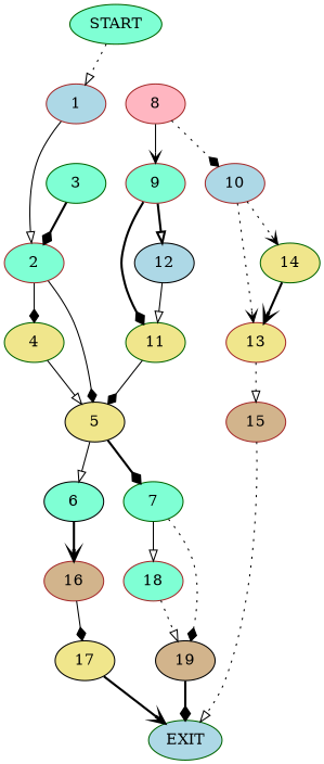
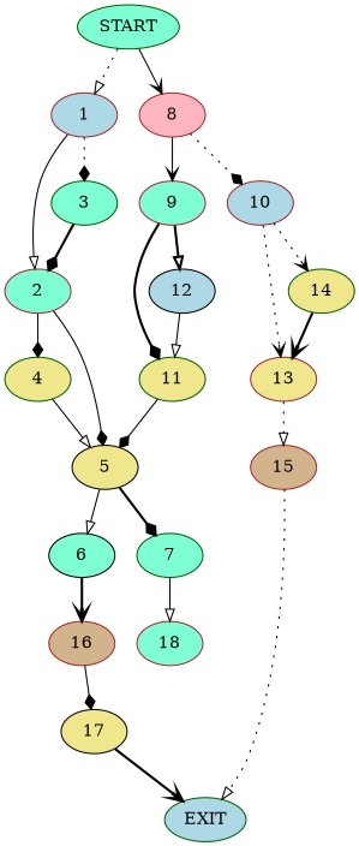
  digraph {
    node [color=brown fillcolor=aquamarine style=filled]
    edge [arrowhead=diamond style=solid]
    n1 [color=darkgreen label=START]
    1 [fillcolor=lightblue]
    8 [fillcolor=lightpink]
    2
    3 [color=darkgreen]
    9
    10 [fillcolor=lightblue]
    n8 [color=darkgreen fillcolor=lightblue label=EXIT]
    4 [color=darkgreen fillcolor=khaki]
    5 [color=black fillcolor=khaki]
    6 [color=black]
    7 [color=darkgreen]
    16 [fillcolor=tan]
    18
-   19 [color=black fillcolor=tan]
    17 [color=black fillcolor=khaki]
    11 [color=darkgreen fillcolor=khaki]
    12 [color=black fillcolor=lightblue]
    13 [fillcolor=khaki]
    14 [color=darkgreen fillcolor=khaki]
    15 [fillcolor=tan]
    n1 -> 1 [arrowhead=onormal style=dotted]
+   n1 -> 8 [arrowhead=vee]
    1 -> 2 [arrowhead=onormal]
+   1 -> 3 [style=dotted]
    8 -> 9 [arrowhead=vee]
    8 -> 10 [style=dotted]
    2 -> 4
    2 -> 5
    3 -> 2 [style=bold]
    9 -> 11 [style=bold]
    9 -> 12 [arrowhead=onormal style=bold]
    10 -> 13 [arrowhead=vee style=dotted]
    10 -> 14 [arrowhead=vee style=dotted]
    4 -> 5 [arrowhead=onormal]
    5 -> 6 [arrowhead=onormal]
    5 -> 7 [style=bold]
    6 -> 16 [arrowhead=vee style=bold]
    7 -> 18 [arrowhead=onormal]
-   7 -> 19 [style=dotted]
    16 -> 17
-   18 -> 19 [arrowhead=onormal style=dotted]
-   19 -> n8 [style=bold]
    17 -> n8 [arrowhead=vee style=bold]
    11 -> 5
    12 -> 11 [arrowhead=onormal]
    13 -> 15 [arrowhead=onormal style=dotted]
    14 -> 13 [arrowhead=vee style=bold]
    15 -> n8 [arrowhead=onormal style=dotted]
  }
